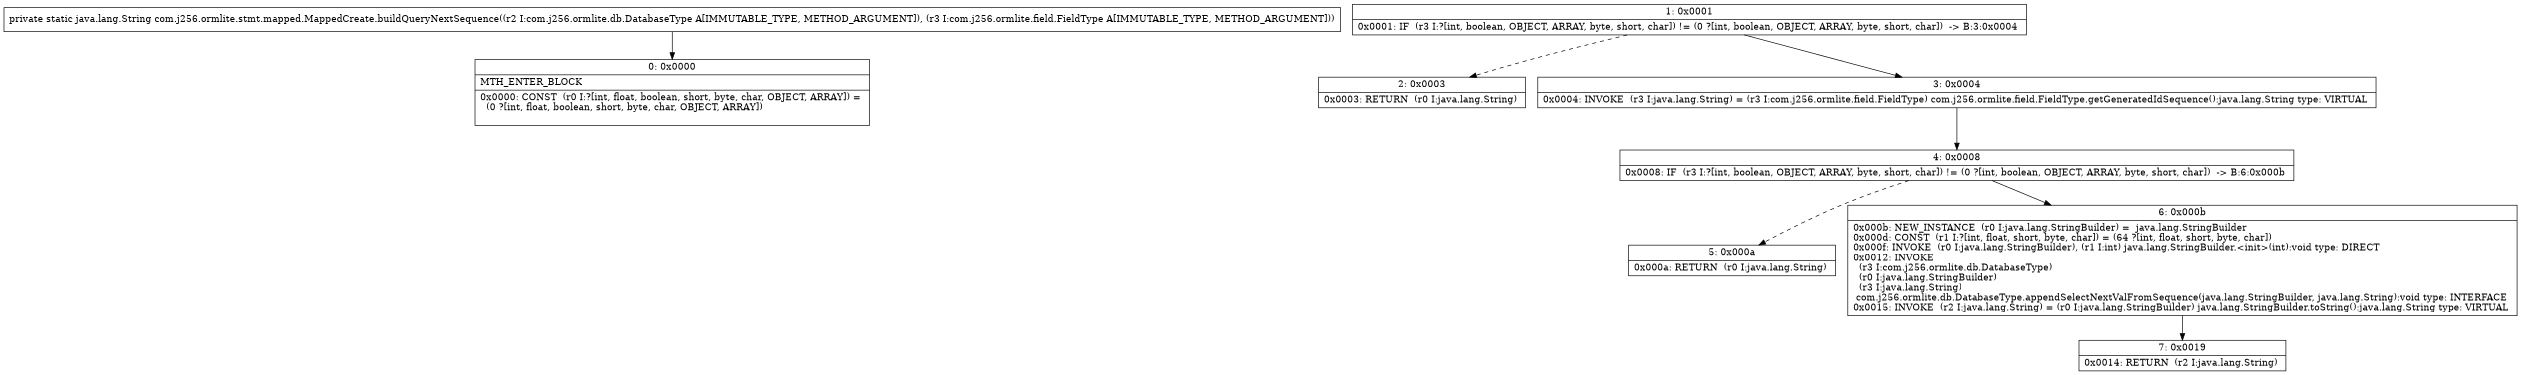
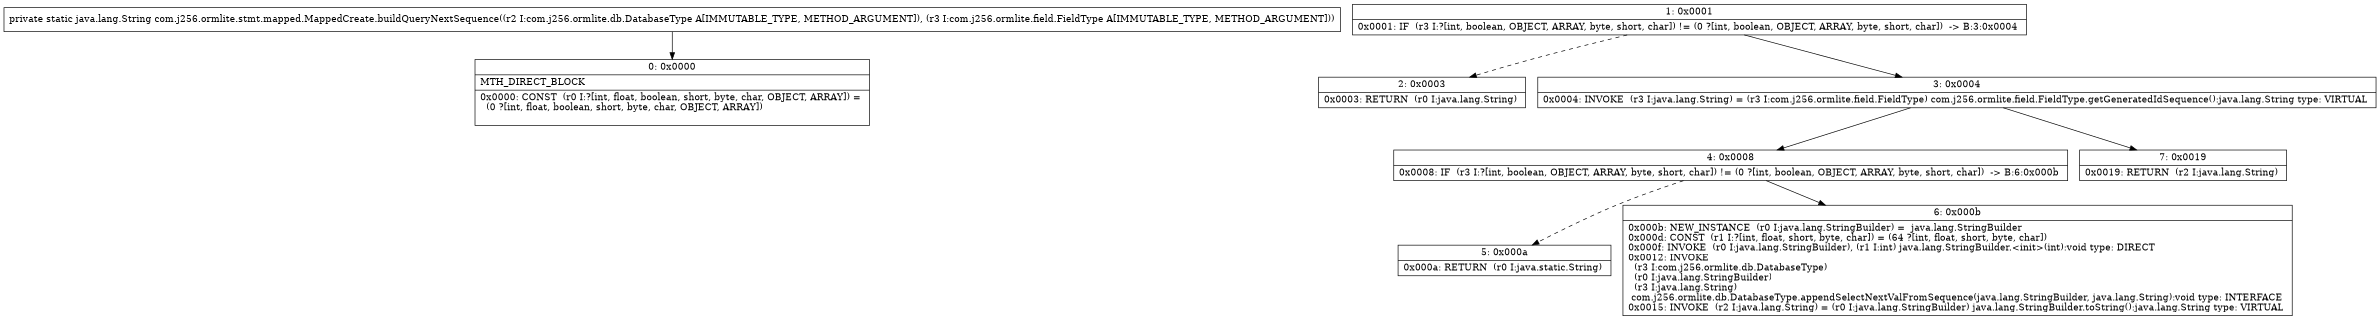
  digraph {
    node [shape=record]
-   n1 [label="{0\:\ 0x0000|MTH_ENTER_BLOCK\l|0x0000: CONST  (r0 I:?[int, float, boolean, short, byte, char, OBJECT, ARRAY]) = \l  (0 ?[int, float, boolean, short, byte, char, OBJECT, ARRAY])\l \l}"]
+   n1 [label="{0\:\ 0x0000|MTH_DIRECT_BLOCK\l|0x0000: CONST  (r0 I:?[int, float, boolean, short, byte, char, OBJECT, ARRAY]) = \l  (0 ?[int, float, boolean, short, byte, char, OBJECT, ARRAY])\l \l}"]
    n2 [label="{1\:\ 0x0001|0x0001: IF  (r3 I:?[int, boolean, OBJECT, ARRAY, byte, short, char]) != (0 ?[int, boolean, OBJECT, ARRAY, byte, short, char])  \-\> B:3:0x0004 \l}"]
    n3 [label="{2\:\ 0x0003|0x0003: RETURN  (r0 I:java.lang.String) \l}"]
    n4 [label="{3\:\ 0x0004|0x0004: INVOKE  (r3 I:java.lang.String) = (r3 I:com.j256.ormlite.field.FieldType) com.j256.ormlite.field.FieldType.getGeneratedIdSequence():java.lang.String type: VIRTUAL \l}"]
    n5 [label="{4\:\ 0x0008|0x0008: IF  (r3 I:?[int, boolean, OBJECT, ARRAY, byte, short, char]) != (0 ?[int, boolean, OBJECT, ARRAY, byte, short, char])  \-\> B:6:0x000b \l}"]
-   n6 [label="{5\:\ 0x000a|0x000a: RETURN  (r0 I:java.lang.String) \l}"]
+   n6 [label="{5\:\ 0x000a|0x000a: RETURN  (r0 I:java.static.String) \l}"]
    n7 [label="{6\:\ 0x000b|0x000b: NEW_INSTANCE  (r0 I:java.lang.StringBuilder) =  java.lang.StringBuilder \l0x000d: CONST  (r1 I:?[int, float, short, byte, char]) = (64 ?[int, float, short, byte, char]) \l0x000f: INVOKE  (r0 I:java.lang.StringBuilder), (r1 I:int) java.lang.StringBuilder.\<init\>(int):void type: DIRECT \l0x0012: INVOKE  \l  (r3 I:com.j256.ormlite.db.DatabaseType)\l  (r0 I:java.lang.StringBuilder)\l  (r3 I:java.lang.String)\l com.j256.ormlite.db.DatabaseType.appendSelectNextValFromSequence(java.lang.StringBuilder, java.lang.String):void type: INTERFACE \l0x0015: INVOKE  (r2 I:java.lang.String) = (r0 I:java.lang.StringBuilder) java.lang.StringBuilder.toString():java.lang.String type: VIRTUAL \l}"]
-   n8 [label="{7\:\ 0x0019|0x0014: RETURN  (r2 I:java.lang.String) \l}"]
+   n8 [label="{7\:\ 0x0019|0x0019: RETURN  (r2 I:java.lang.String) \l}"]
    n9 [label="{private static java.lang.String com.j256.ormlite.stmt.mapped.MappedCreate.buildQueryNextSequence((r2 I:com.j256.ormlite.db.DatabaseType A[IMMUTABLE_TYPE, METHOD_ARGUMENT]), (r3 I:com.j256.ormlite.field.FieldType A[IMMUTABLE_TYPE, METHOD_ARGUMENT])) }"]
    n2 -> n3 [style=dashed]
    n2 -> n4
    n4 -> n5
    n5 -> n6 [style=dashed]
    n5 -> n7
-   n7 -> n8
+   n4 -> n8
    n9 -> n1
  }
